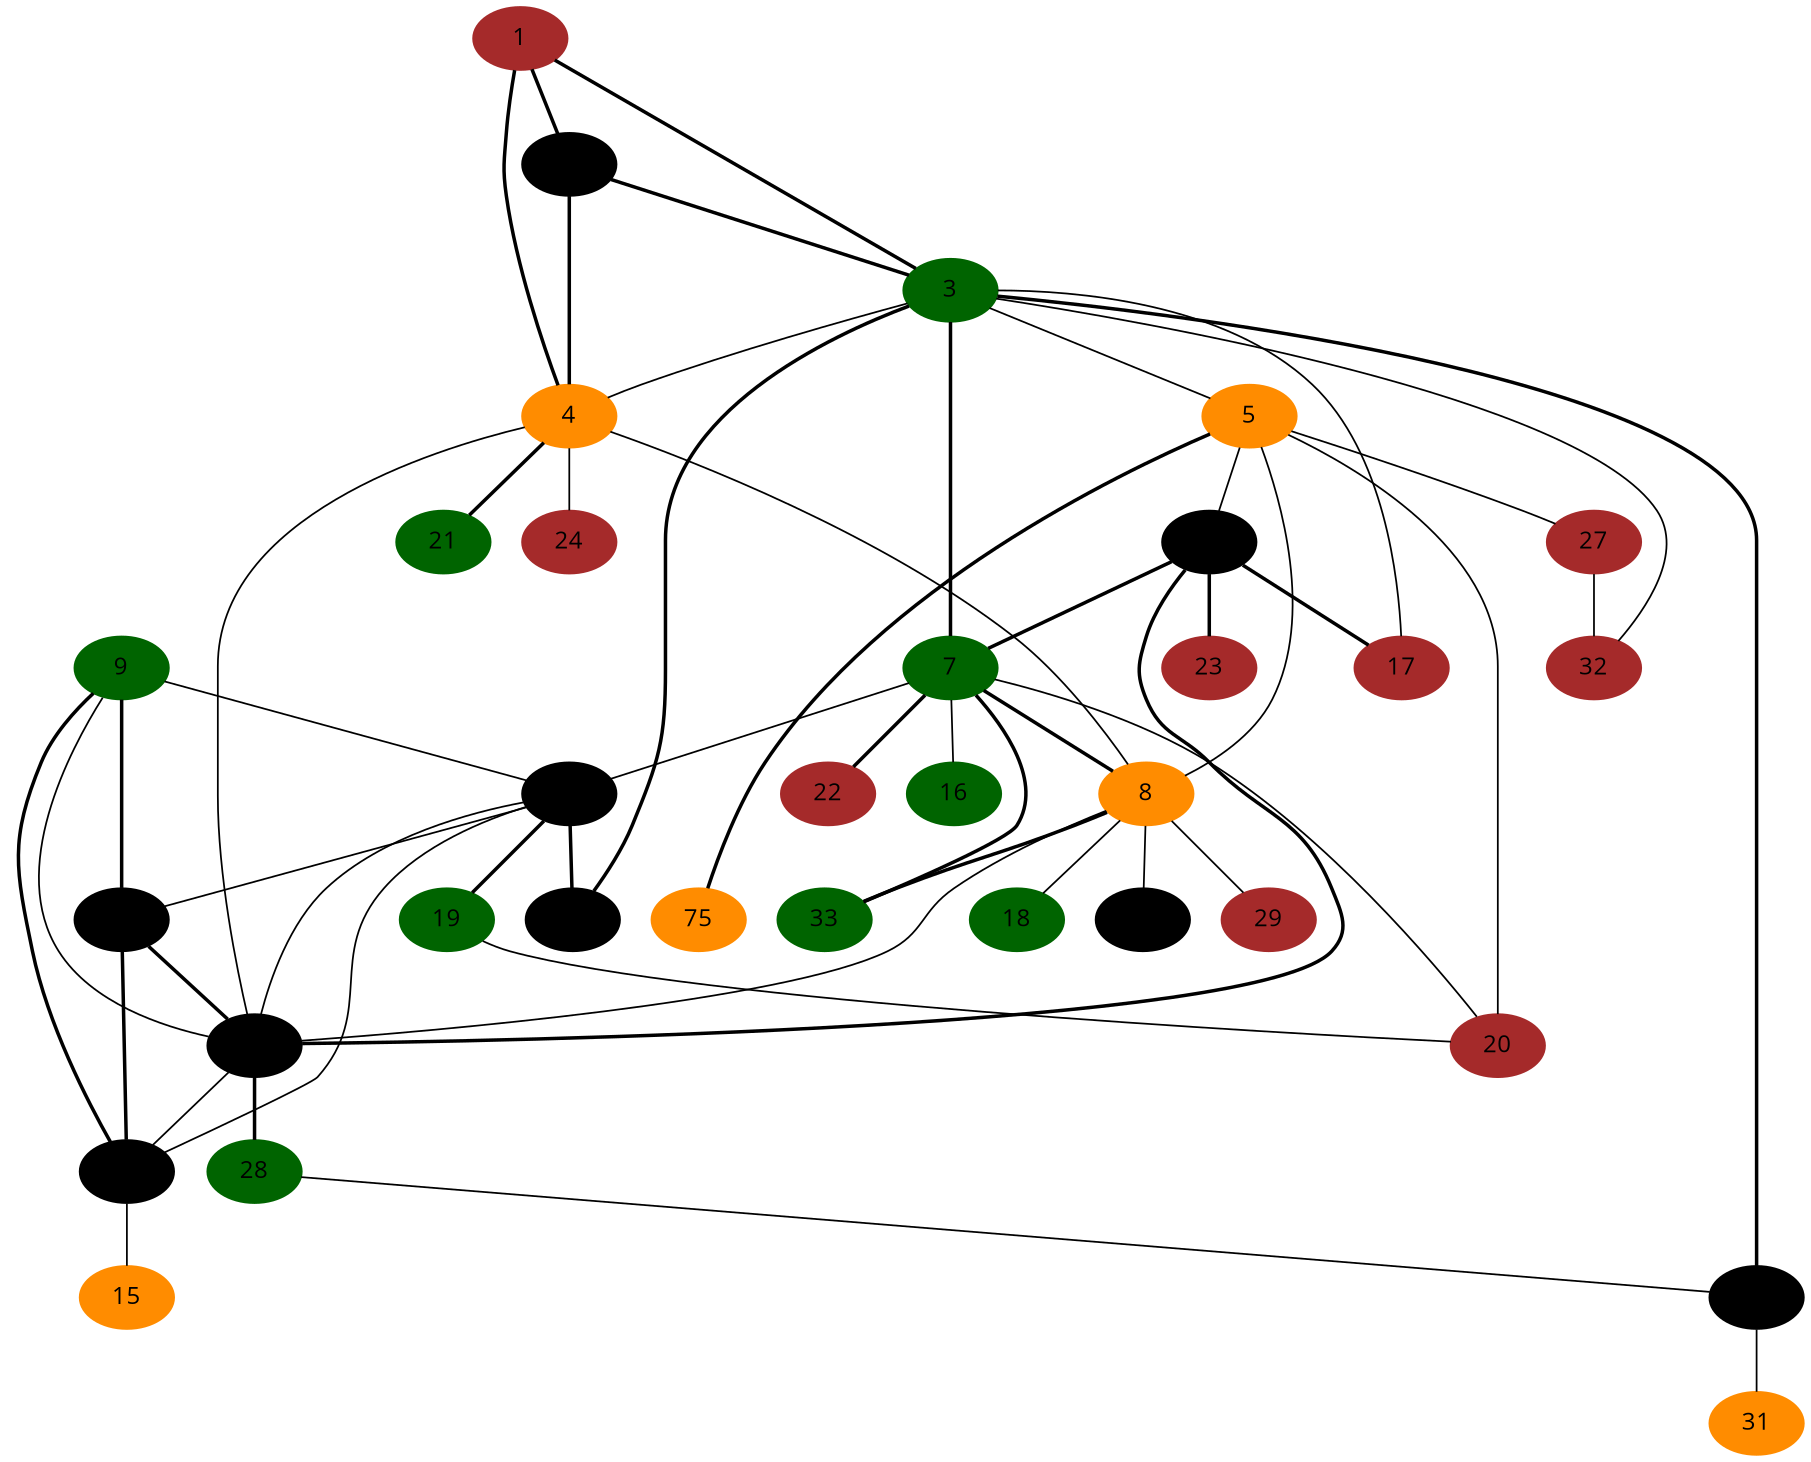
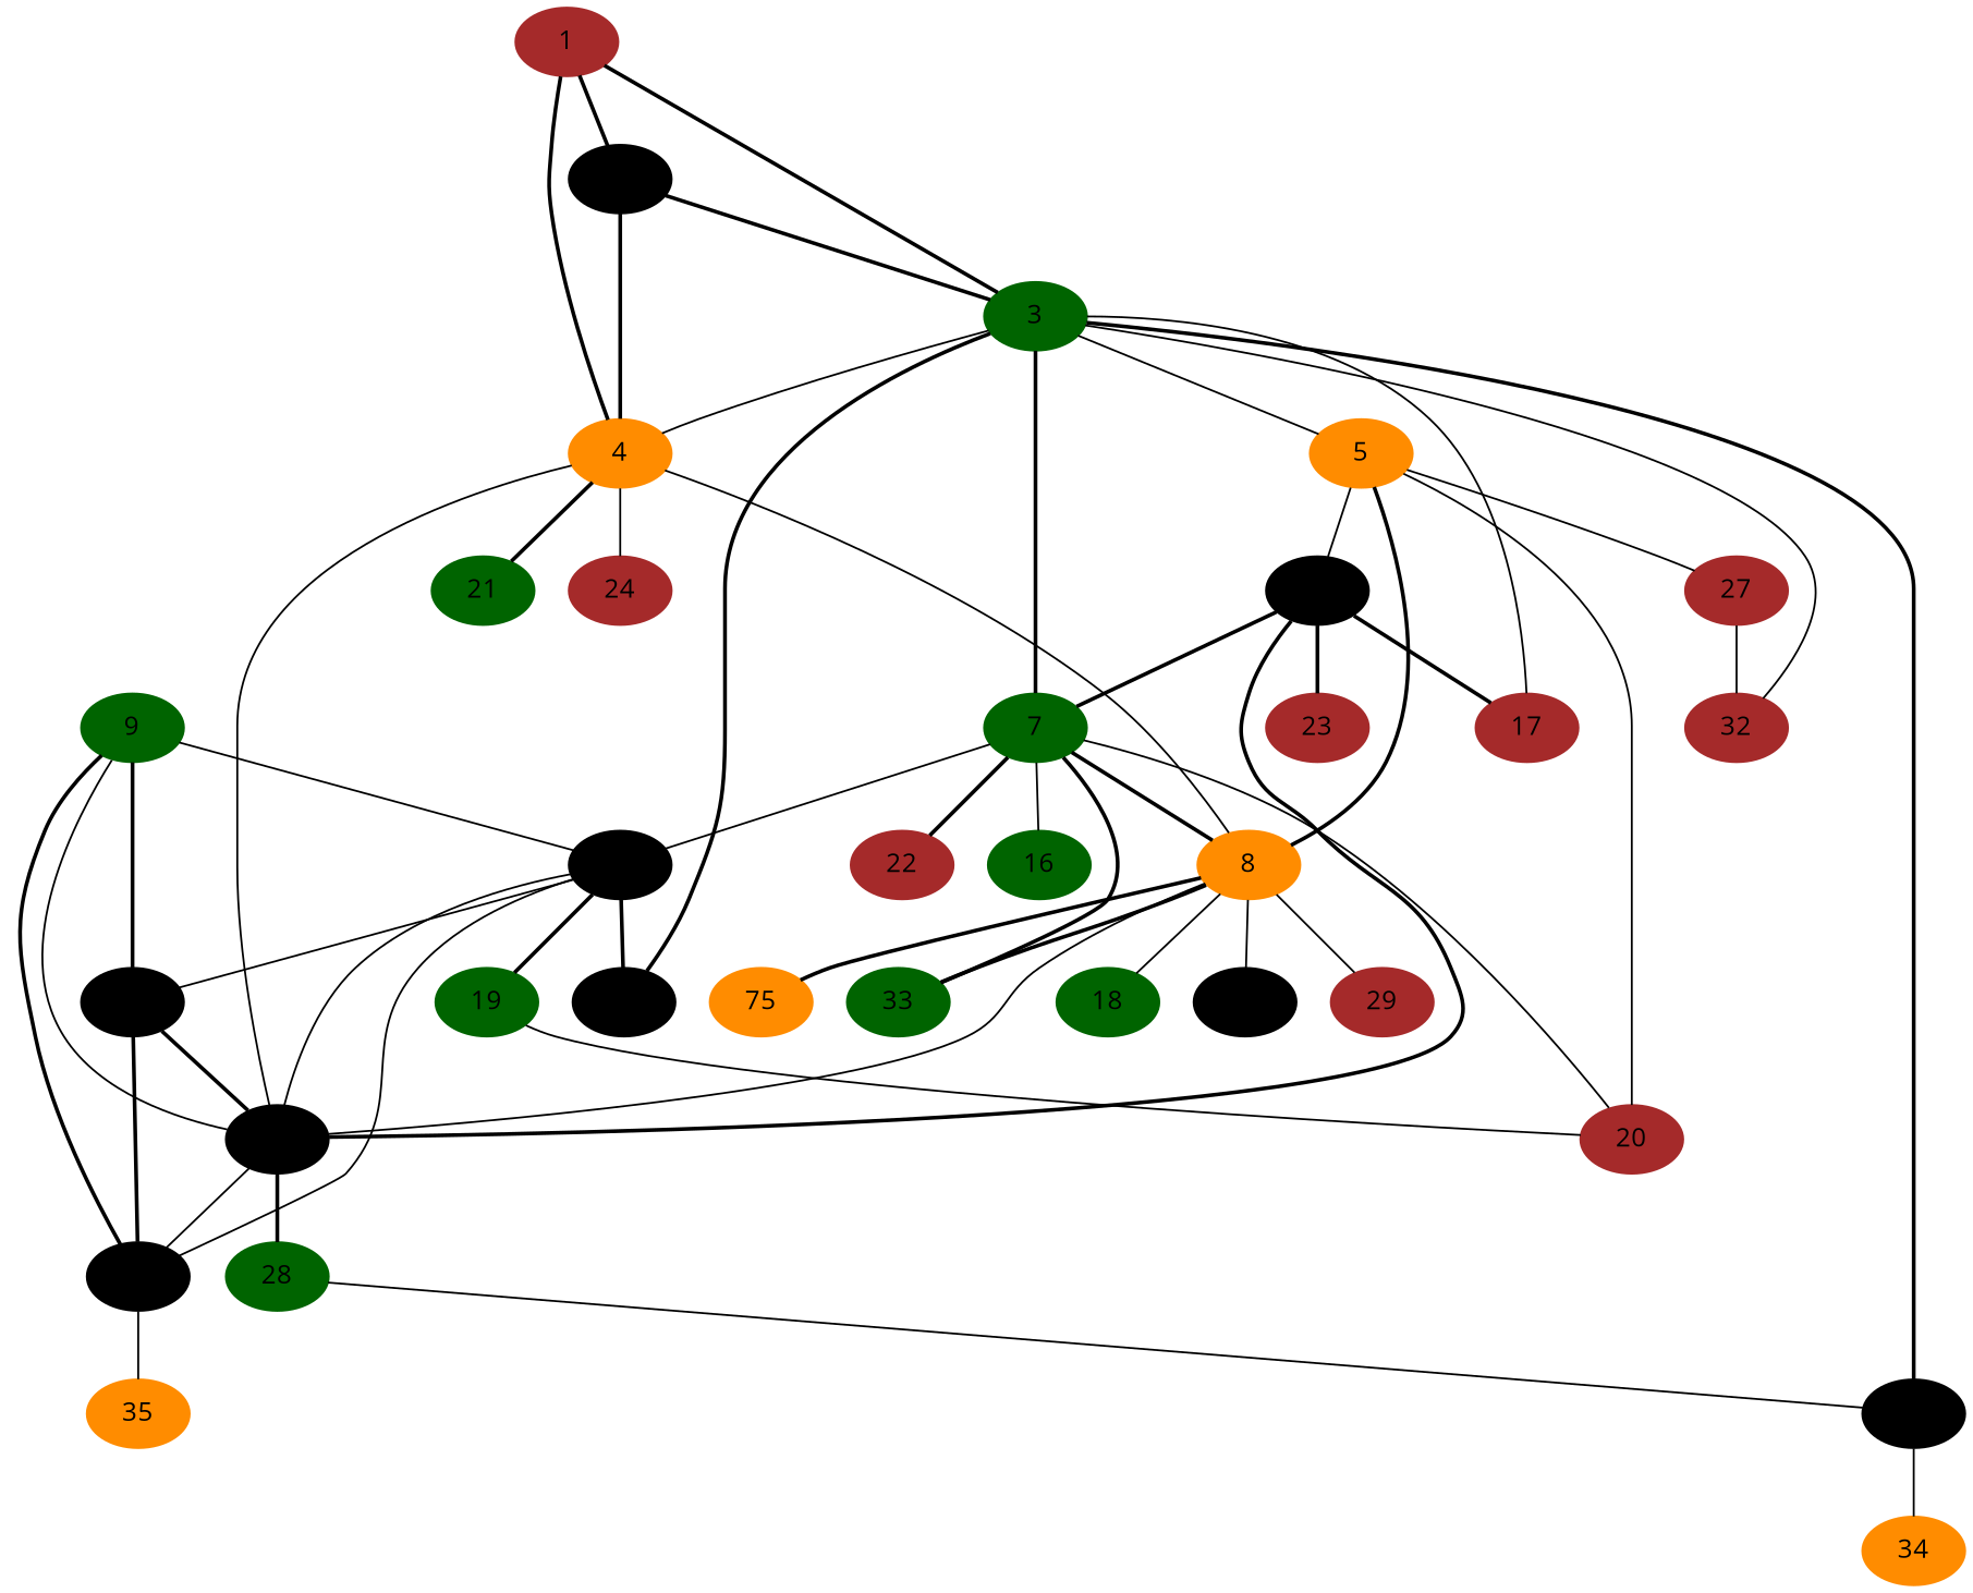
  graph {
    fontname="Open Sans"
    node [color=black fontname="Open Sans" style=filled]
    edge [fontname="Open Sans" style=solid weight=1.0]
    2
    1 [color=brown]
    3 [color=darkgreen]
    4 [color=darkorange]
    5 [color=darkorange]
    7 [color=darkgreen]
    14
    17 [color=brown]
    30
    32 [color=brown]
    8 [color=darkorange]
    12
    21 [color=darkgreen]
    24 [color=brown]
    6
    20 [color=brown]
    n17 [color=darkorange label=75]
    27 [color=brown]
    10
    16 [color=darkgreen]
    22 [color=brown]
    33 [color=darkgreen]
-   31 [color=darkorange]
+   31 [color=darkorange label=34]
    18 [color=darkgreen]
    26
    29 [color=brown]
    13
    28 [color=darkgreen]
    23 [color=brown]
    11
    19 [color=darkgreen]
    9 [color=darkgreen]
-   15 [color=darkorange]
+   15 [color=darkorange label=35]
    2 -- 3 [style=bold]
    2 -- 4 [style=bold weight=5.0]
    1 -- 2 [style=bold]
    1 -- 3 [style=bold]
    1 -- 4 [style=bold weight=2.0]
    3 -- 4 [weight=2.0]
    3 -- 5
    3 -- 7 [style=bold]
    3 -- 14 [style=bold]
    3 -- 17
    3 -- 30 [style=bold weight=2.0]
    3 -- 32
    4 -- 8
    4 -- 12
    4 -- 21 [style=bold]
    4 -- 24
-   5 -- 8
+   5 -- 8 [style=bold]
    5 -- 6 [weight=4.0]
    5 -- 20 [weight=4.0]
-   5 -- n17 [style=bold]
+   8 -- n17 [style=bold]
    5 -- 27
    7 -- 8 [style=bold]
    7 -- 20
    7 -- 10
    7 -- 16 [weight=3.0]
    7 -- 22 [style=bold weight=3.0]
    7 -- 33 [style=bold]
    30 -- 31
    8 -- 12
    8 -- 33 [style=bold]
    8 -- 18
    8 -- 26
    8 -- 29 [weight=3.0]
    12 -- 13
    12 -- 28 [style=bold weight=4.0]
    6 -- 7 [style=bold]
    6 -- 17 [style=bold]
    6 -- 12 [style=bold]
    6 -- 23 [style=bold]
    27 -- 32 [weight=2.0]
    10 -- 14 [style=bold weight=5.0]
    10 -- 12
    10 -- 13
    10 -- 11
    10 -- 19 [style=bold]
    13 -- 15
    28 -- 30
    11 -- 12 [style=bold]
    11 -- 13 [style=bold]
    19 -- 20
    9 -- 12
    9 -- 10
    9 -- 13 [style=bold]
    9 -- 11 [style=bold weight=3.0]
  }
